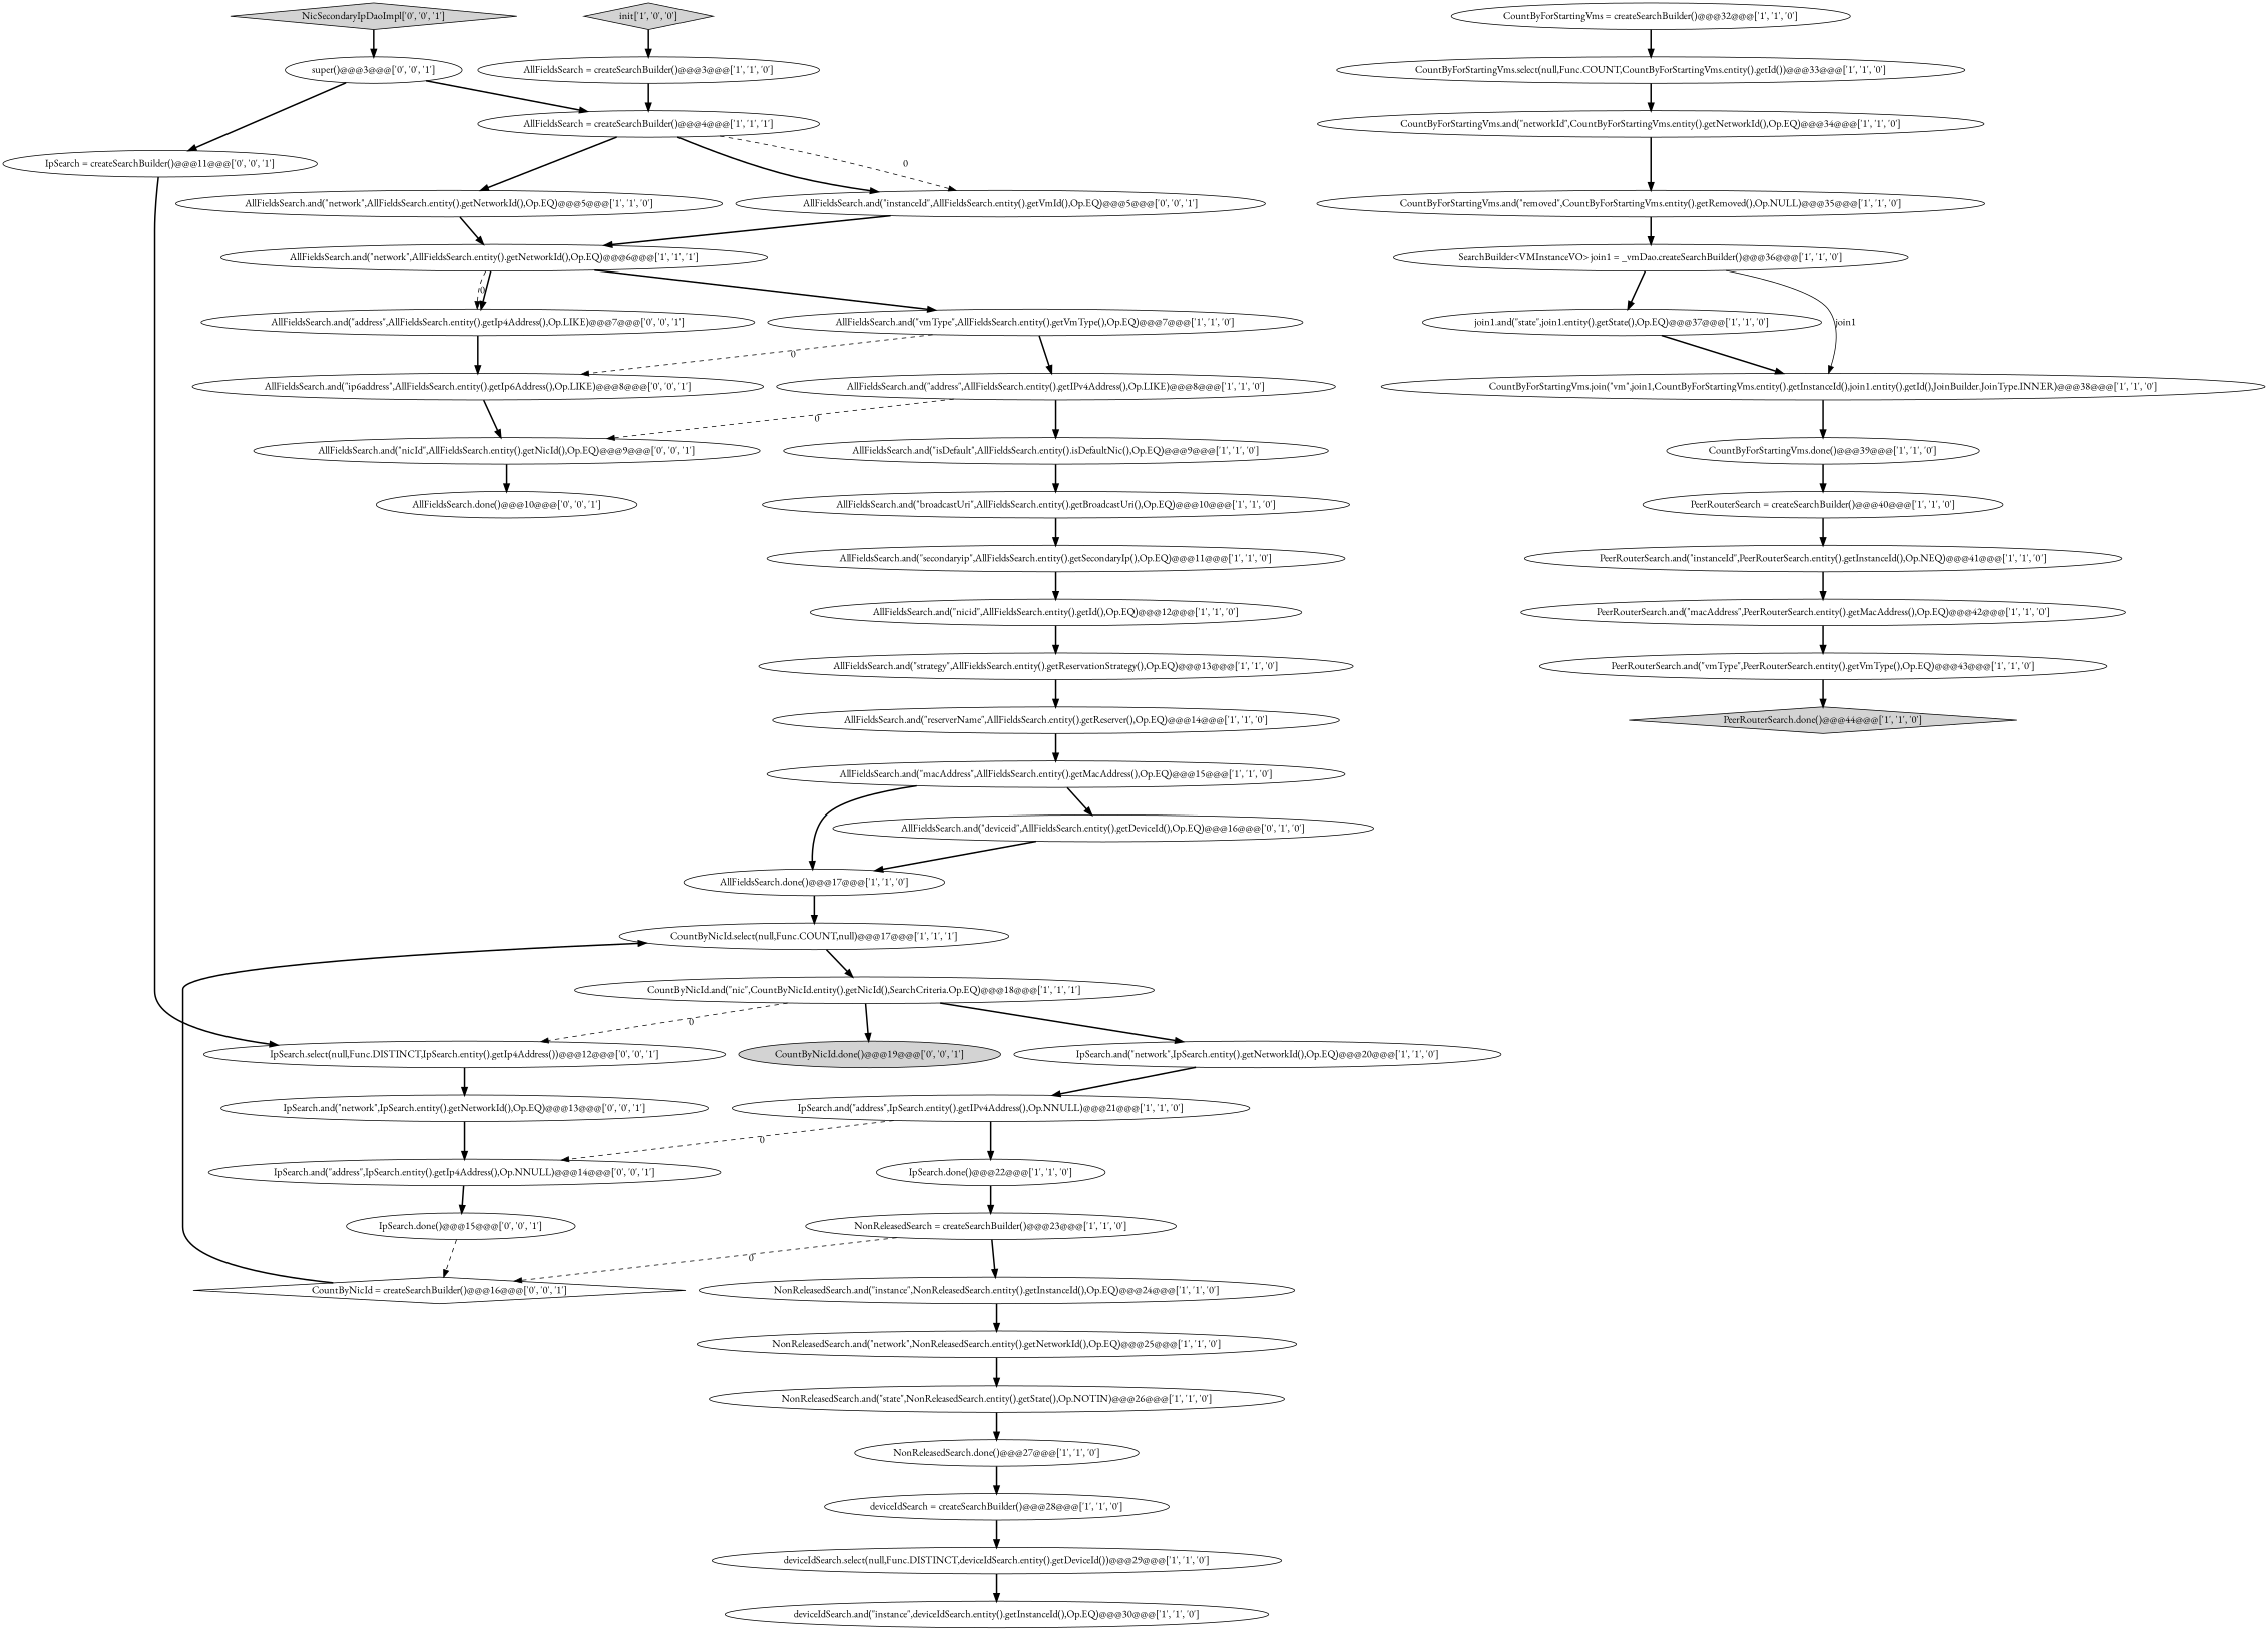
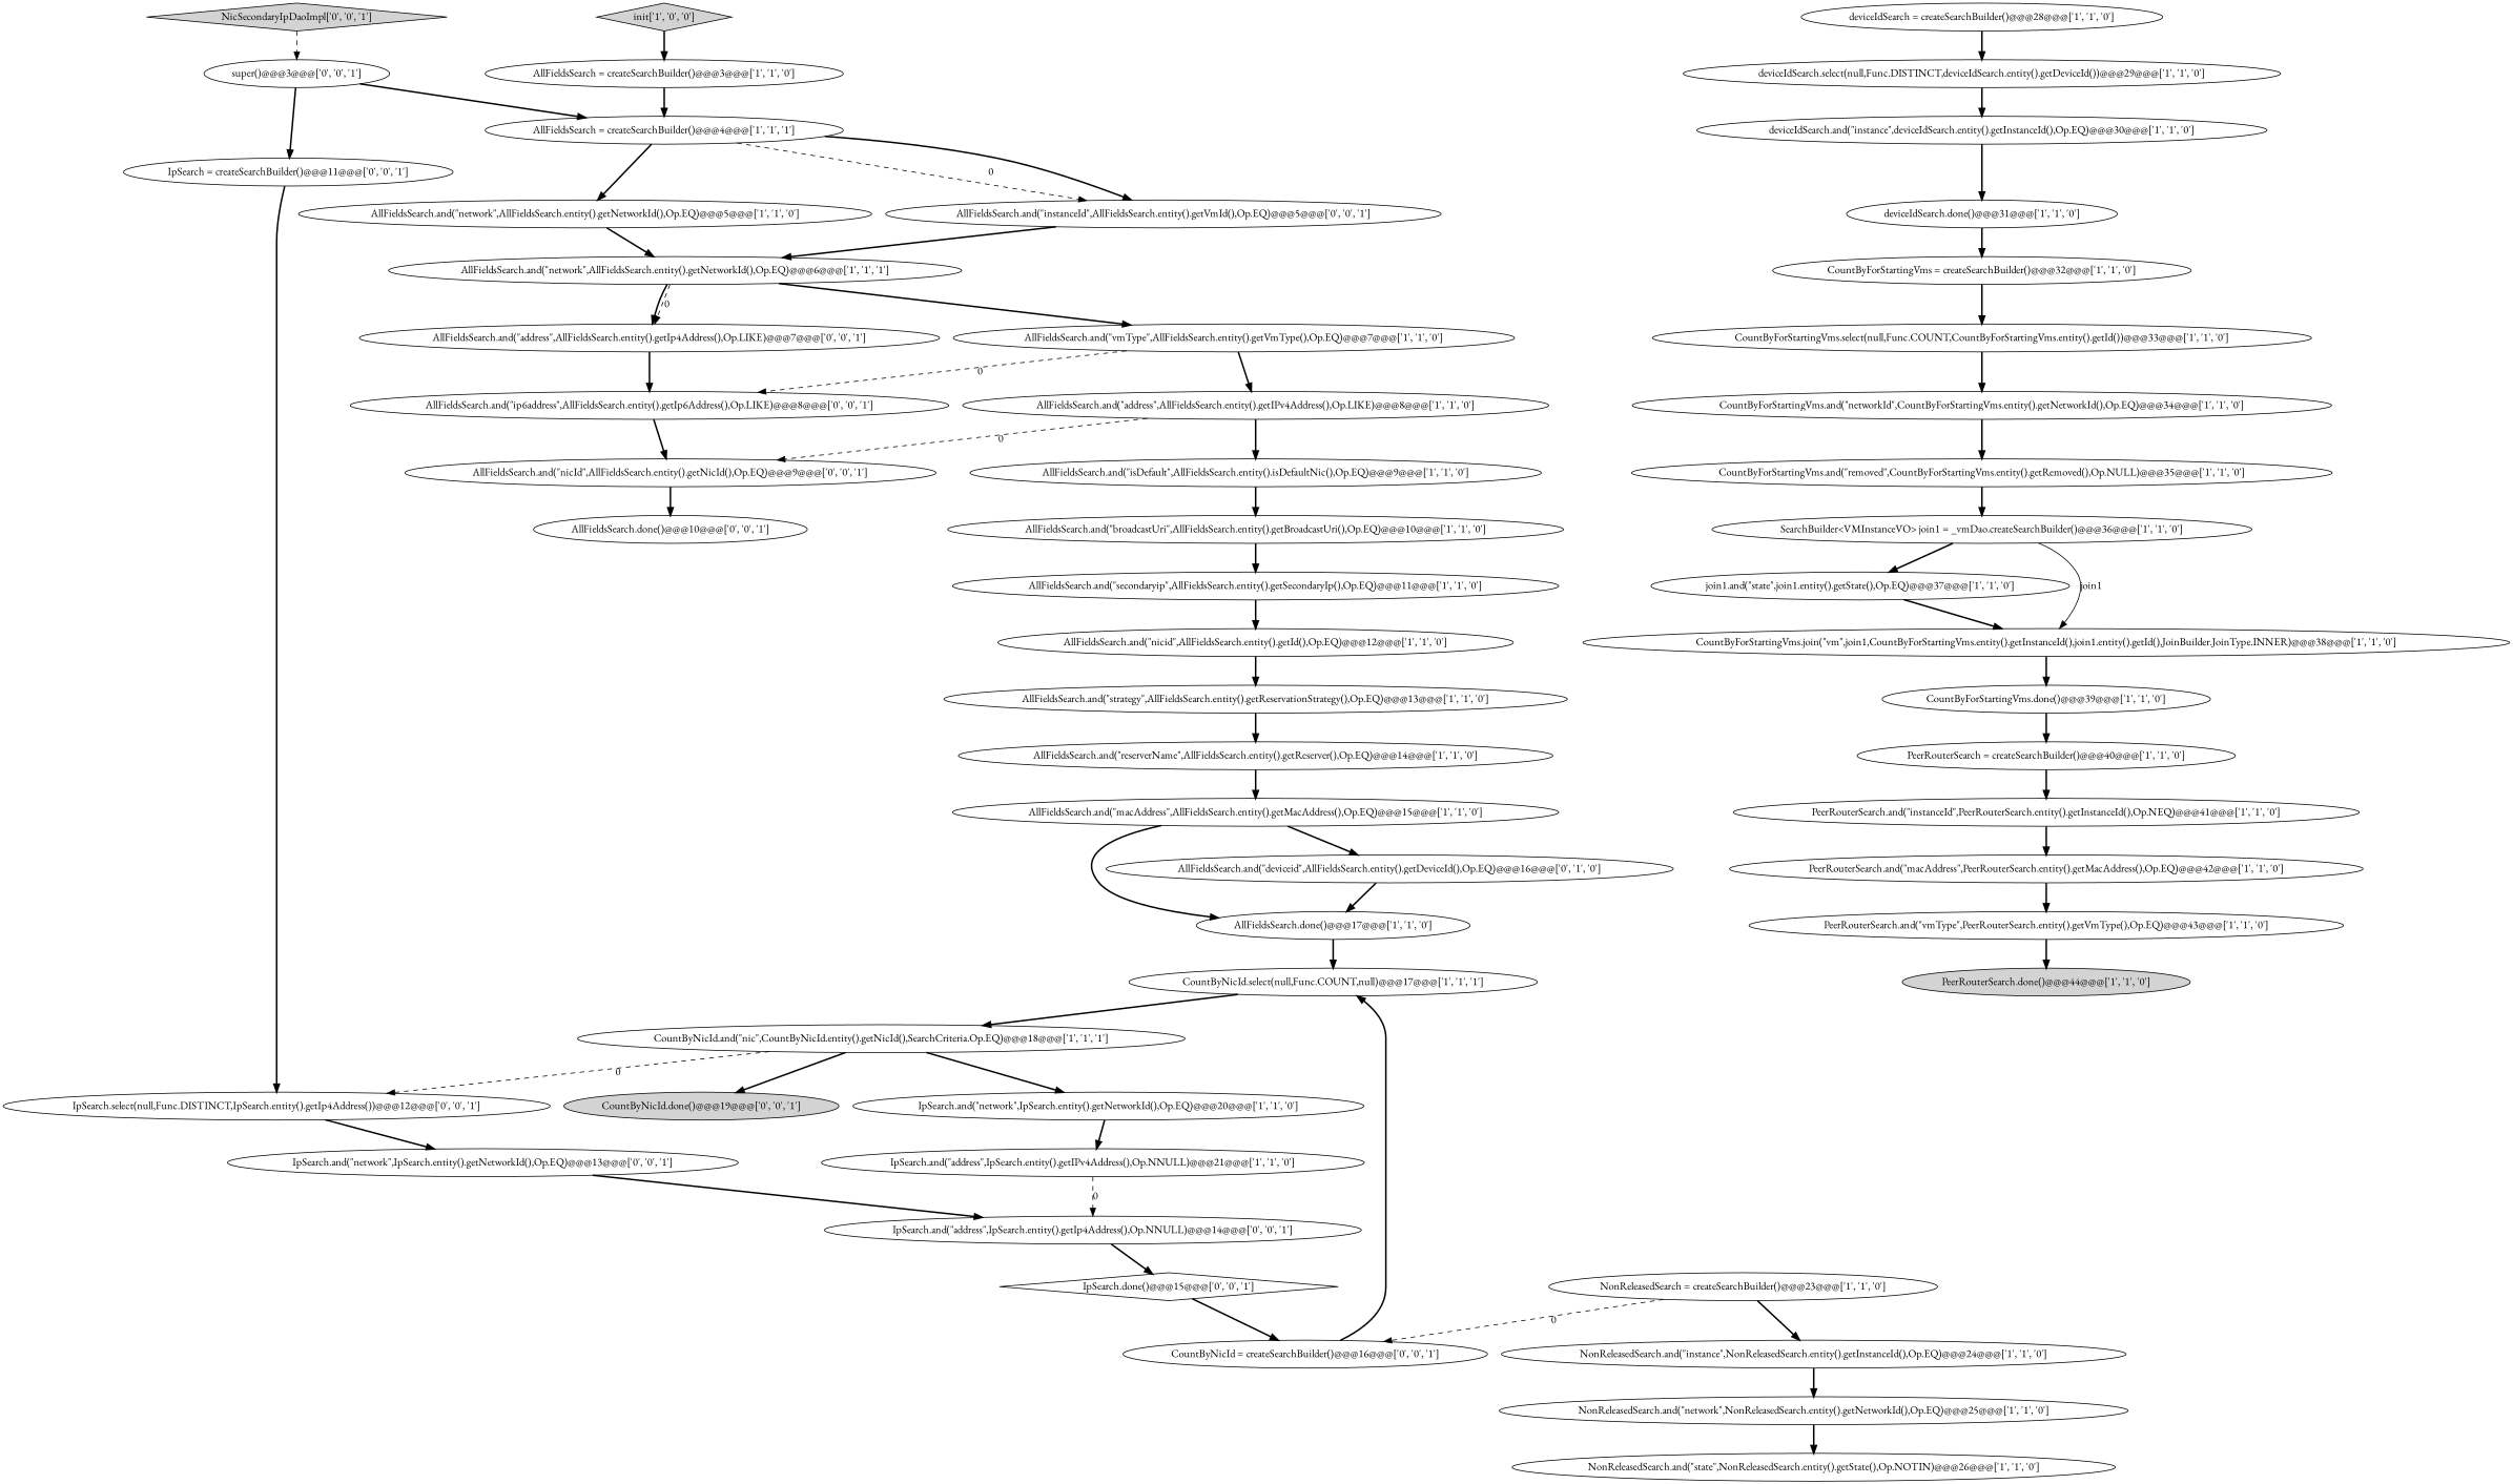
  digraph {
    fontname="EB Garamond"
    node [fillcolor=white fontname="EB Garamond" shape=ellipse style=filled]
    edge [fontname="EB Garamond" style=bold]
    n1 [label="AllFieldsSearch.and(\"network\",AllFieldsSearch.entity().getNetworkId(),Op.EQ)@@@5@@@['1', '1', '0']"]
    n2 [label="AllFieldsSearch.and(\"network\",AllFieldsSearch.entity().getNetworkId(),Op.EQ)@@@6@@@['1', '1', '1']"]
    n3 [label="AllFieldsSearch.and(\"vmType\",AllFieldsSearch.entity().getVmType(),Op.EQ)@@@7@@@['1', '1', '0']"]
    n4 [label="AllFieldsSearch.and(\"address\",AllFieldsSearch.entity().getIp4Address(),Op.LIKE)@@@7@@@['0', '0', '1']"]
    n5 [label="AllFieldsSearch.and(\"secondaryip\",AllFieldsSearch.entity().getSecondaryIp(),Op.EQ)@@@11@@@['1', '1', '0']"]
    n6 [label="AllFieldsSearch.and(\"nicid\",AllFieldsSearch.entity().getId(),Op.EQ)@@@12@@@['1', '1', '0']"]
    n7 [label="AllFieldsSearch.and(\"strategy\",AllFieldsSearch.entity().getReservationStrategy(),Op.EQ)@@@13@@@['1', '1', '0']"]
    n8 [label="IpSearch.and(\"address\",IpSearch.entity().getIp4Address(),Op.NNULL)@@@14@@@['0', '0', '1']"]
-   n9 [label="IpSearch.done()@@@15@@@['0', '0', '1']"]
-   n10 [label="CountByNicId = createSearchBuilder()@@@16@@@['0', '0', '1']" shape=diamond]
+   n9 [label="IpSearch.done()@@@15@@@['0', '0', '1']" shape=diamond]
+   n10 [label="CountByNicId = createSearchBuilder()@@@16@@@['0', '0', '1']"]
    n11 [label="PeerRouterSearch.and(\"macAddress\",PeerRouterSearch.entity().getMacAddress(),Op.EQ)@@@42@@@['1', '1', '0']"]
    n12 [label="PeerRouterSearch.and(\"vmType\",PeerRouterSearch.entity().getVmType(),Op.EQ)@@@43@@@['1', '1', '0']"]
-   n13 [fillcolor=lightgray label="PeerRouterSearch.done()@@@44@@@['1', '1', '0']" shape=diamond]
+   n13 [fillcolor=lightgray label="PeerRouterSearch.done()@@@44@@@['1', '1', '0']"]
    n14 [label="AllFieldsSearch.done()@@@10@@@['0', '0', '1']"]
    n15 [label="IpSearch = createSearchBuilder()@@@11@@@['0', '0', '1']"]
    n16 [label="IpSearch.select(null,Func.DISTINCT,IpSearch.entity().getIp4Address())@@@12@@@['0', '0', '1']"]
    n17 [label="PeerRouterSearch.and(\"instanceId\",PeerRouterSearch.entity().getInstanceId(),Op.NEQ)@@@41@@@['1', '1', '0']"]
    n18 [label="IpSearch.and(\"network\",IpSearch.entity().getNetworkId(),Op.EQ)@@@13@@@['0', '0', '1']"]
    n19 [label="CountByNicId.select(null,Func.COUNT,null)@@@17@@@['1', '1', '1']"]
    n20 [label="CountByNicId.and(\"nic\",CountByNicId.entity().getNicId(),SearchCriteria.Op.EQ)@@@18@@@['1', '1', '1']"]
    n21 [fillcolor=lightgray label="CountByNicId.done()@@@19@@@['0', '0', '1']"]
    n22 [label="IpSearch.and(\"network\",IpSearch.entity().getNetworkId(),Op.EQ)@@@20@@@['1', '1', '0']"]
    n23 [label="super()@@@3@@@['0', '0', '1']"]
    n24 [label="AllFieldsSearch = createSearchBuilder()@@@4@@@['1', '1', '1']"]
    n25 [label="AllFieldsSearch.and(\"instanceId\",AllFieldsSearch.entity().getVmId(),Op.EQ)@@@5@@@['0', '0', '1']"]
    n26 [label="AllFieldsSearch.and(\"nicId\",AllFieldsSearch.entity().getNicId(),Op.EQ)@@@9@@@['0', '0', '1']"]
    n27 [fillcolor=lightgray label="init['1', '0', '0']" shape=diamond]
    n28 [label="AllFieldsSearch = createSearchBuilder()@@@3@@@['1', '1', '0']"]
    n29 [label="CountByForStartingVms.done()@@@39@@@['1', '1', '0']"]
    n30 [label="PeerRouterSearch = createSearchBuilder()@@@40@@@['1', '1', '0']"]
    n31 [label="AllFieldsSearch.and(\"ip6address\",AllFieldsSearch.entity().getIp6Address(),Op.LIKE)@@@8@@@['0', '0', '1']"]
    n32 [label="AllFieldsSearch.and(\"address\",AllFieldsSearch.entity().getIPv4Address(),Op.LIKE)@@@8@@@['1', '1', '0']"]
    n33 [label="AllFieldsSearch.and(\"isDefault\",AllFieldsSearch.entity().isDefaultNic(),Op.EQ)@@@9@@@['1', '1', '0']"]
    n34 [label="deviceIdSearch.select(null,Func.DISTINCT,deviceIdSearch.entity().getDeviceId())@@@29@@@['1', '1', '0']"]
    n35 [label="deviceIdSearch.and(\"instance\",deviceIdSearch.entity().getInstanceId(),Op.EQ)@@@30@@@['1', '1', '0']"]
+   n36 [label="deviceIdSearch.done()@@@31@@@['1', '1', '0']"]
    n37 [label="AllFieldsSearch.and(\"broadcastUri\",AllFieldsSearch.entity().getBroadcastUri(),Op.EQ)@@@10@@@['1', '1', '0']"]
    n38 [label="AllFieldsSearch.and(\"reserverName\",AllFieldsSearch.entity().getReserver(),Op.EQ)@@@14@@@['1', '1', '0']"]
    n39 [label="CountByForStartingVms.and(\"removed\",CountByForStartingVms.entity().getRemoved(),Op.NULL)@@@35@@@['1', '1', '0']"]
    n40 [label="SearchBuilder<VMInstanceVO> join1 = _vmDao.createSearchBuilder()@@@36@@@['1', '1', '0']"]
    n41 [label="join1.and(\"state\",join1.entity().getState(),Op.EQ)@@@37@@@['1', '1', '0']"]
    n42 [label="CountByForStartingVms.join(\"vm\",join1,CountByForStartingVms.entity().getInstanceId(),join1.entity().getId(),JoinBuilder.JoinType.INNER)@@@38@@@['1', '1', '0']"]
    n43 [label="AllFieldsSearch.and(\"macAddress\",AllFieldsSearch.entity().getMacAddress(),Op.EQ)@@@15@@@['1', '1', '0']"]
    n44 [label="AllFieldsSearch.done()@@@17@@@['1', '1', '0']"]
    n45 [label="AllFieldsSearch.and(\"deviceid\",AllFieldsSearch.entity().getDeviceId(),Op.EQ)@@@16@@@['0', '1', '0']"]
    n46 [label="IpSearch.and(\"address\",IpSearch.entity().getIPv4Address(),Op.NNULL)@@@21@@@['1', '1', '0']"]
-   n47 [label="IpSearch.done()@@@22@@@['1', '1', '0']"]
    n48 [label="NonReleasedSearch = createSearchBuilder()@@@23@@@['1', '1', '0']"]
-   n49 [label="NonReleasedSearch.done()@@@27@@@['1', '1', '0']"]
    n50 [label="deviceIdSearch = createSearchBuilder()@@@28@@@['1', '1', '0']"]
    n51 [fillcolor=lightgray label="NicSecondaryIpDaoImpl['0', '0', '1']" shape=diamond]
    n52 [label="NonReleasedSearch.and(\"instance\",NonReleasedSearch.entity().getInstanceId(),Op.EQ)@@@24@@@['1', '1', '0']"]
    n53 [label="NonReleasedSearch.and(\"network\",NonReleasedSearch.entity().getNetworkId(),Op.EQ)@@@25@@@['1', '1', '0']"]
    n54 [label="NonReleasedSearch.and(\"state\",NonReleasedSearch.entity().getState(),Op.NOTIN)@@@26@@@['1', '1', '0']"]
    n55 [label="CountByForStartingVms.select(null,Func.COUNT,CountByForStartingVms.entity().getId())@@@33@@@['1', '1', '0']"]
    n56 [label="CountByForStartingVms.and(\"networkId\",CountByForStartingVms.entity().getNetworkId(),Op.EQ)@@@34@@@['1', '1', '0']"]
    n57 [label="CountByForStartingVms = createSearchBuilder()@@@32@@@['1', '1', '0']"]
    n1 -> n2
    n2 -> n3
    n2 -> n4
    n2 -> n4 [label=0 style=dashed]
    n3 -> n31 [label=0 style=dashed]
    n3 -> n32
    n4 -> n31
    n5 -> n6
    n6 -> n7
    n7 -> n38
    n8 -> n9
-   n9 -> n10 [style=dashed]
+   n9 -> n10
    n10 -> n19
    n11 -> n12
    n12 -> n13
    n15 -> n16
    n16 -> n18
    n17 -> n11
    n18 -> n8
    n19 -> n20
    n20 -> n16 [label=0 style=dashed]
    n20 -> n21
    n20 -> n22
    n22 -> n46
    n23 -> n15
    n23 -> n24
    n24 -> n1
    n24 -> n25 [label=0 style=dashed]
    n24 -> n25
    n25 -> n2
    n26 -> n14
    n27 -> n28
    n28 -> n24
    n29 -> n30
    n30 -> n17
    n31 -> n26
    n32 -> n26 [label=0 style=dashed]
    n32 -> n33
    n33 -> n37
    n34 -> n35
+   n35 -> n36
+   n36 -> n57
    n37 -> n5
    n38 -> n43
    n39 -> n40
    n40 -> n41
    n40 -> n42 [label=join1 style=solid]
    n41 -> n42
    n42 -> n29
    n43 -> n44
    n43 -> n45
    n44 -> n19
    n45 -> n44
    n46 -> n8 [label=0 style=dashed]
-   n46 -> n47
-   n47 -> n48
    n48 -> n10 [label=0 style=dashed]
    n48 -> n52
-   n49 -> n50
    n50 -> n34
-   n51 -> n23
+   n51 -> n23 [style=dashed]
    n52 -> n53
    n53 -> n54
-   n54 -> n49
    n55 -> n56
    n56 -> n39
    n57 -> n55
  }
